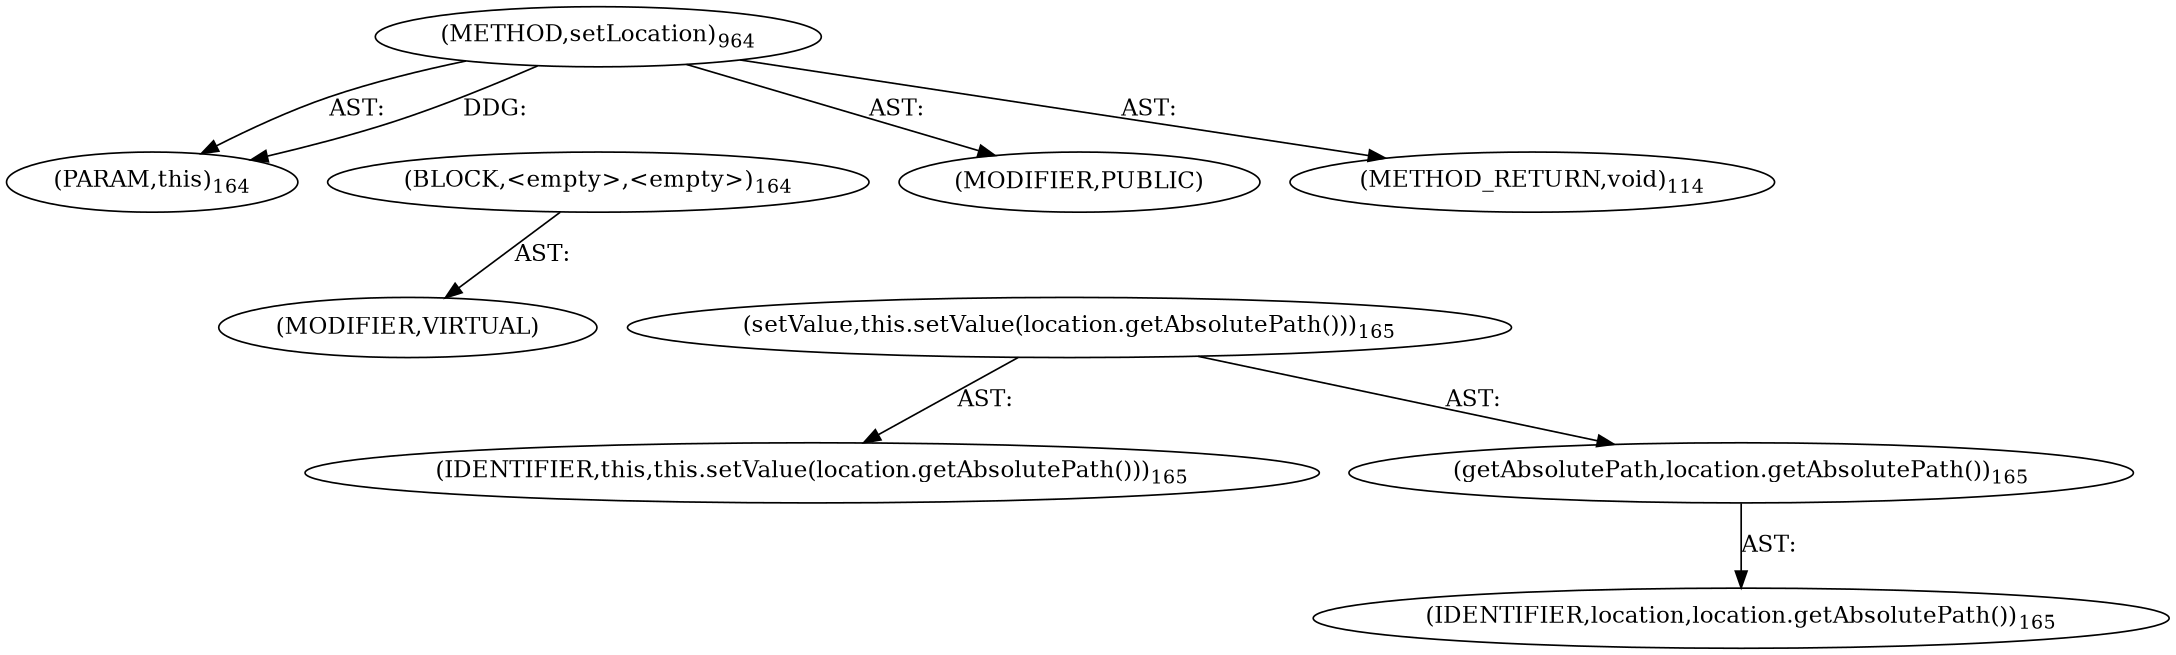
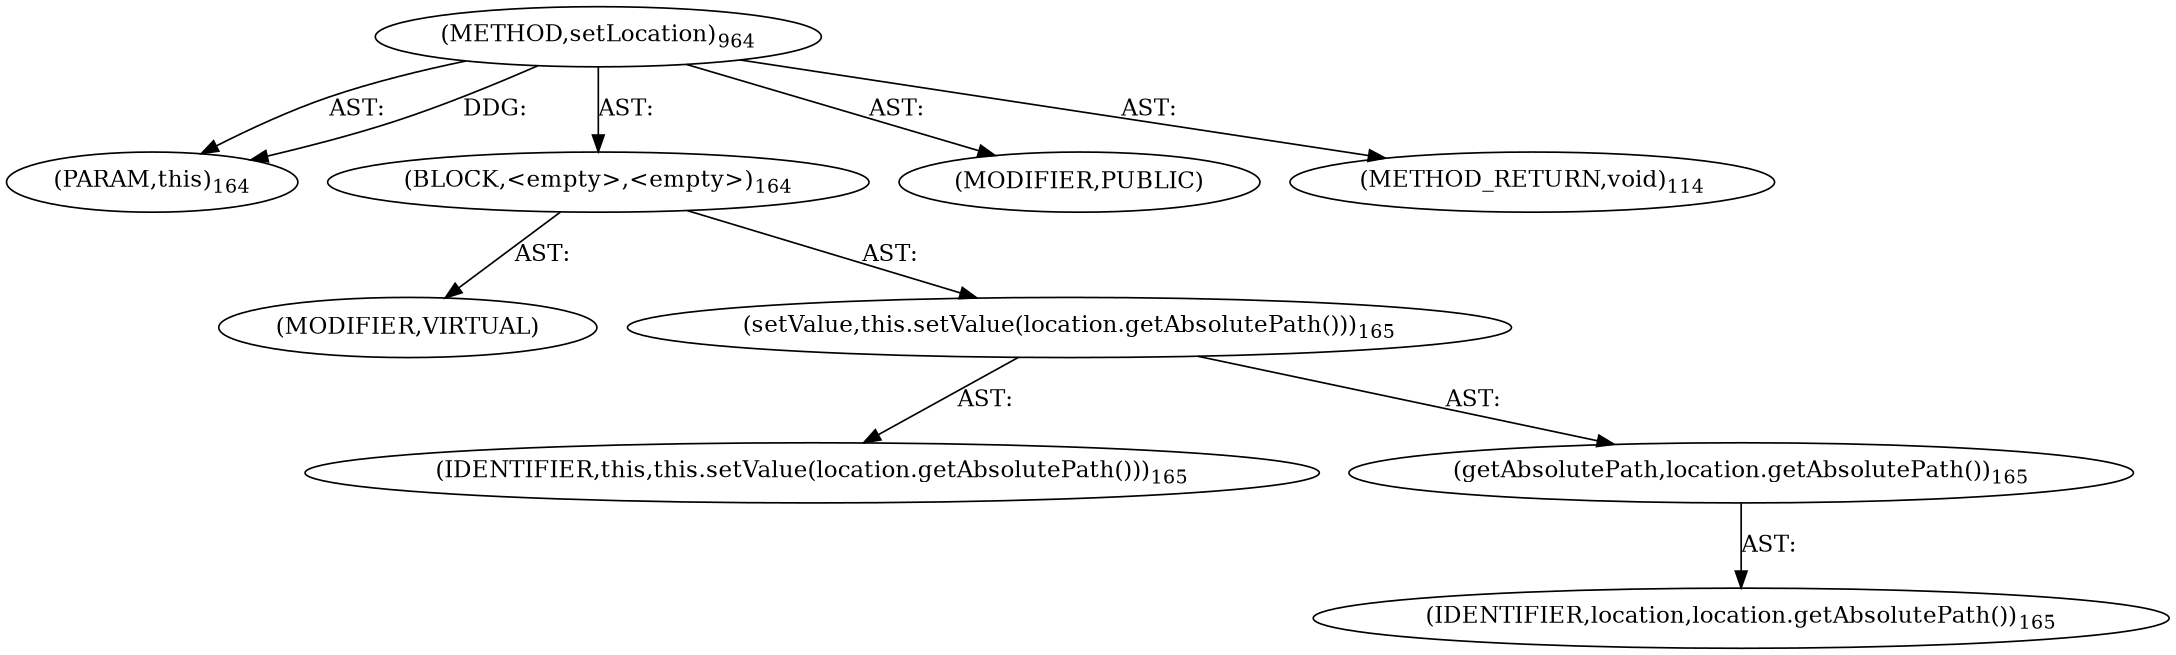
  digraph {
    n1 [label=<(METHOD,setLocation)<SUB>964</SUB>>]
    n2 [label=<(PARAM,this)<SUB>164</SUB>>]
    n3 [label=<(BLOCK,&lt;empty&gt;,&lt;empty&gt;)<SUB>164</SUB>>]
    n4 [label=<(MODIFIER,PUBLIC)>]
    n5 [label=<(METHOD_RETURN,void)<SUB>114</SUB>>]
    n6 [label=<(MODIFIER,VIRTUAL)>]
    n7 [label=<(setValue,this.setValue(location.getAbsolutePath()))<SUB>165</SUB>>]
    n8 [label=<(IDENTIFIER,this,this.setValue(location.getAbsolutePath()))<SUB>165</SUB>>]
    n9 [label=<(getAbsolutePath,location.getAbsolutePath())<SUB>165</SUB>>]
    n10 [label=<(IDENTIFIER,location,location.getAbsolutePath())<SUB>165</SUB>>]
    n1 -> n2 [label="AST: "]
    n1 -> n2 [label="DDG: "]
+   n1 -> n3 [label="AST: "]
    n1 -> n4 [label="AST: "]
    n1 -> n5 [label="AST: "]
    n3 -> n6 [label="AST: "]
+   n3 -> n7 [label="AST: "]
    n7 -> n8 [label="AST: "]
    n7 -> n9 [label="AST: "]
    n9 -> n10 [label="AST: "]
  }
